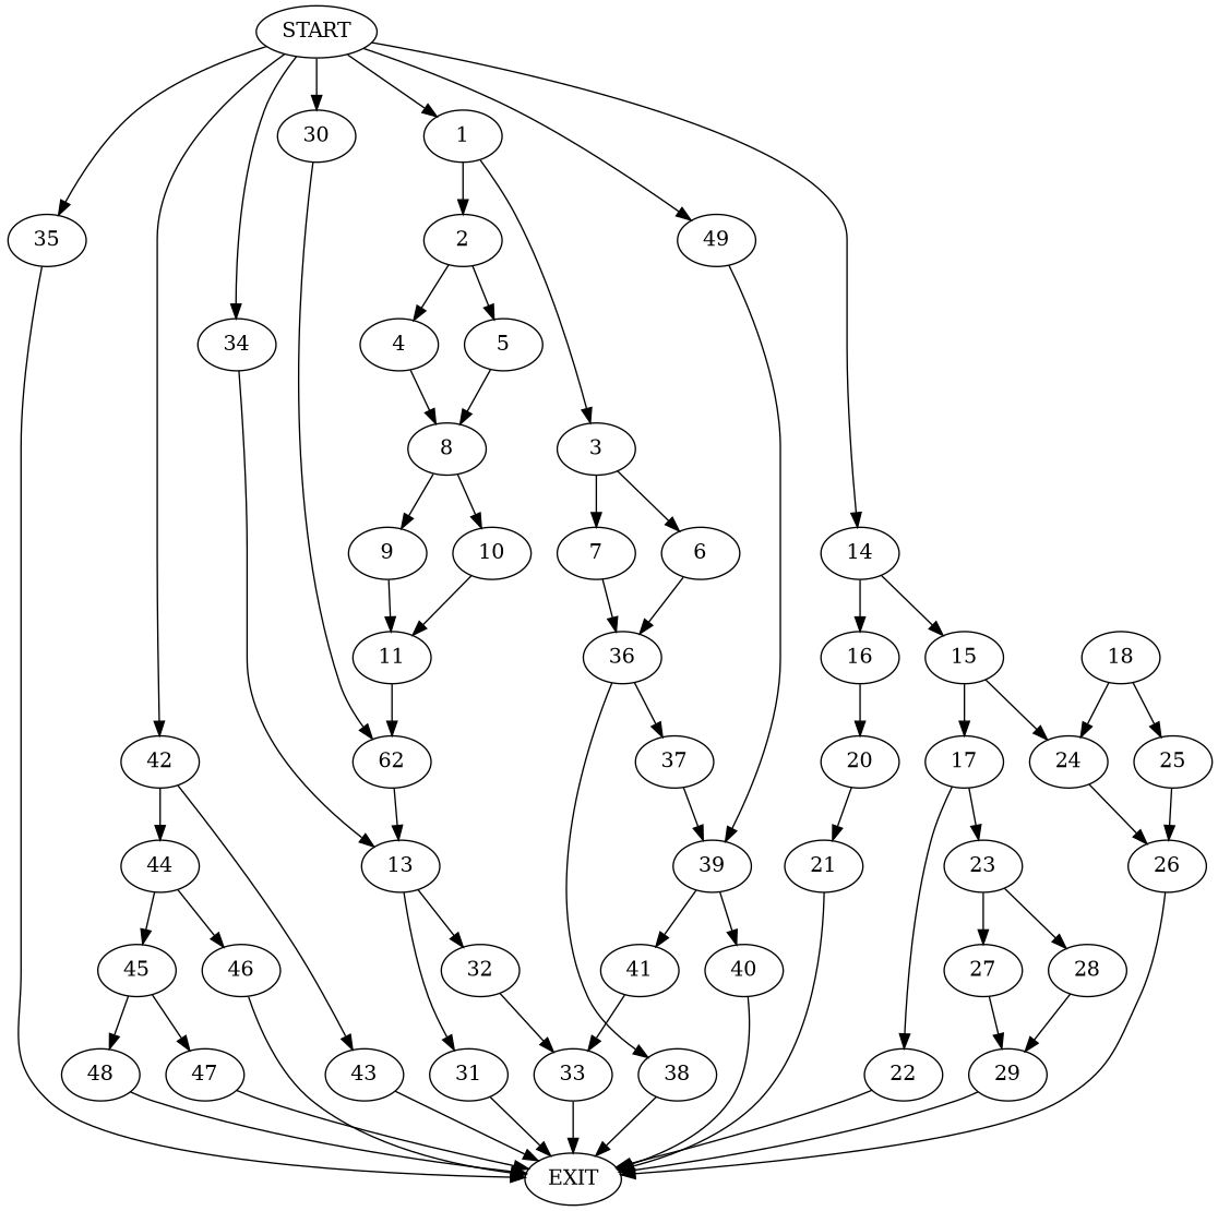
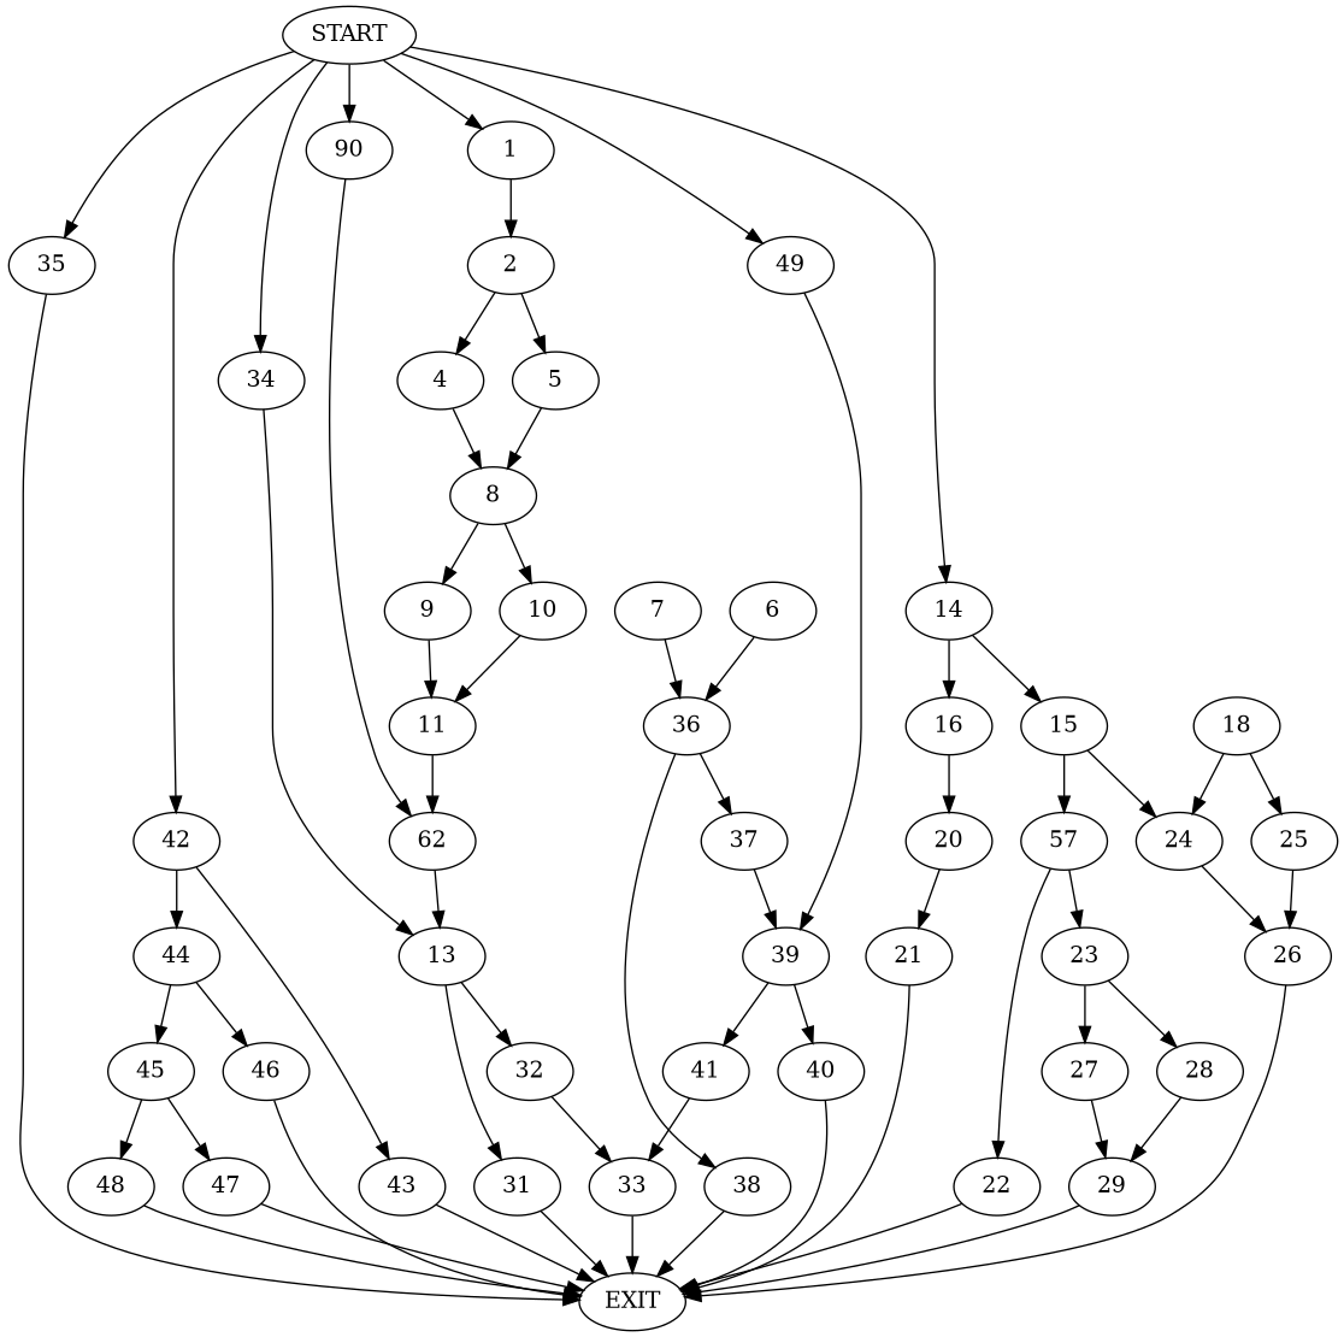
  digraph {
    n1 [label=START]
    1
    14
-   30
+   30 [label=90]
    34
    35
    42
    49
    2
-   3
    15
    16
    n13 [label=62]
    13
    n15 [label=EXIT]
    43
    44
    39
    4
    5
    6
    7
    8
    36
    9
    10
    37
    38
    11
    31
    32
    33
-   17
+   17 [label=57]
    24
    20
    22
    23
    18
    25
    21
    27
    28
    26
    29
    40
    41
    45
    46
    47
    48
    n1 -> 1
    n1 -> 14
    n1 -> 30
    n1 -> 34
    n1 -> 35
    n1 -> 42
    n1 -> 49
    1 -> 2
-   1 -> 3
    14 -> 15
    14 -> 16
    30 -> n13
    34 -> 13
    35 -> n15
    42 -> 43
    42 -> 44
    49 -> 39
    2 -> 4
    2 -> 5
-   3 -> 6
-   3 -> 7
    15 -> 17
    15 -> 24
    16 -> 20
    n13 -> 13
    13 -> 31
    13 -> 32
    43 -> n15
    44 -> 45
    44 -> 46
    39 -> 40
    39 -> 41
    4 -> 8
    5 -> 8
    6 -> 36
    7 -> 36
    8 -> 9
    8 -> 10
    36 -> 37
    36 -> 38
    9 -> 11
    10 -> 11
    37 -> 39
    38 -> n15
    11 -> n13
    31 -> n15
    32 -> 33
    33 -> n15
    17 -> 22
    17 -> 23
    24 -> 26
    20 -> 21
    22 -> n15
    23 -> 27
    23 -> 28
    18 -> 24
    18 -> 25
    25 -> 26
    21 -> n15
    27 -> 29
    28 -> 29
    26 -> n15
    29 -> n15
    40 -> n15
    41 -> 33
    45 -> 47
    45 -> 48
    46 -> n15
    47 -> n15
    48 -> n15
  }
